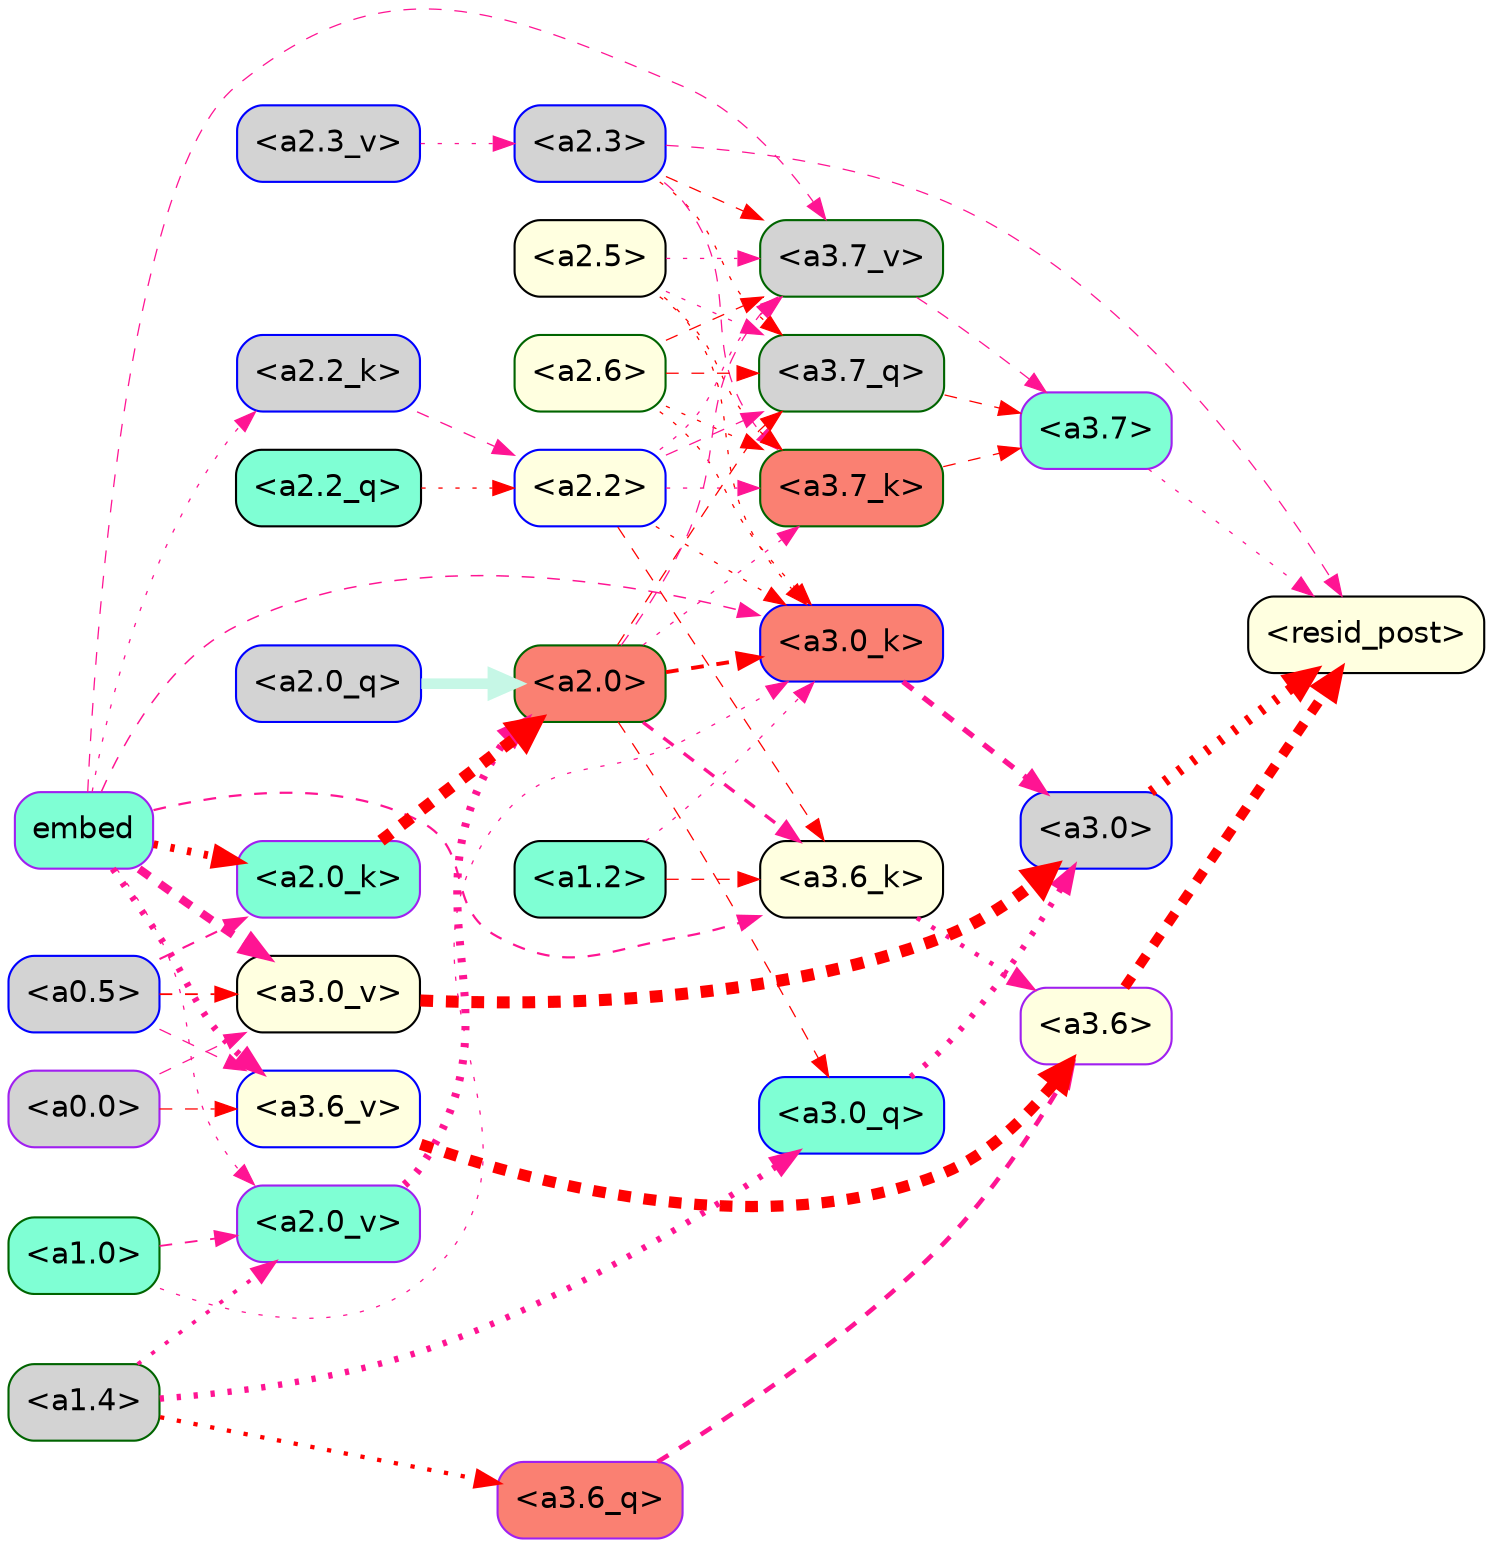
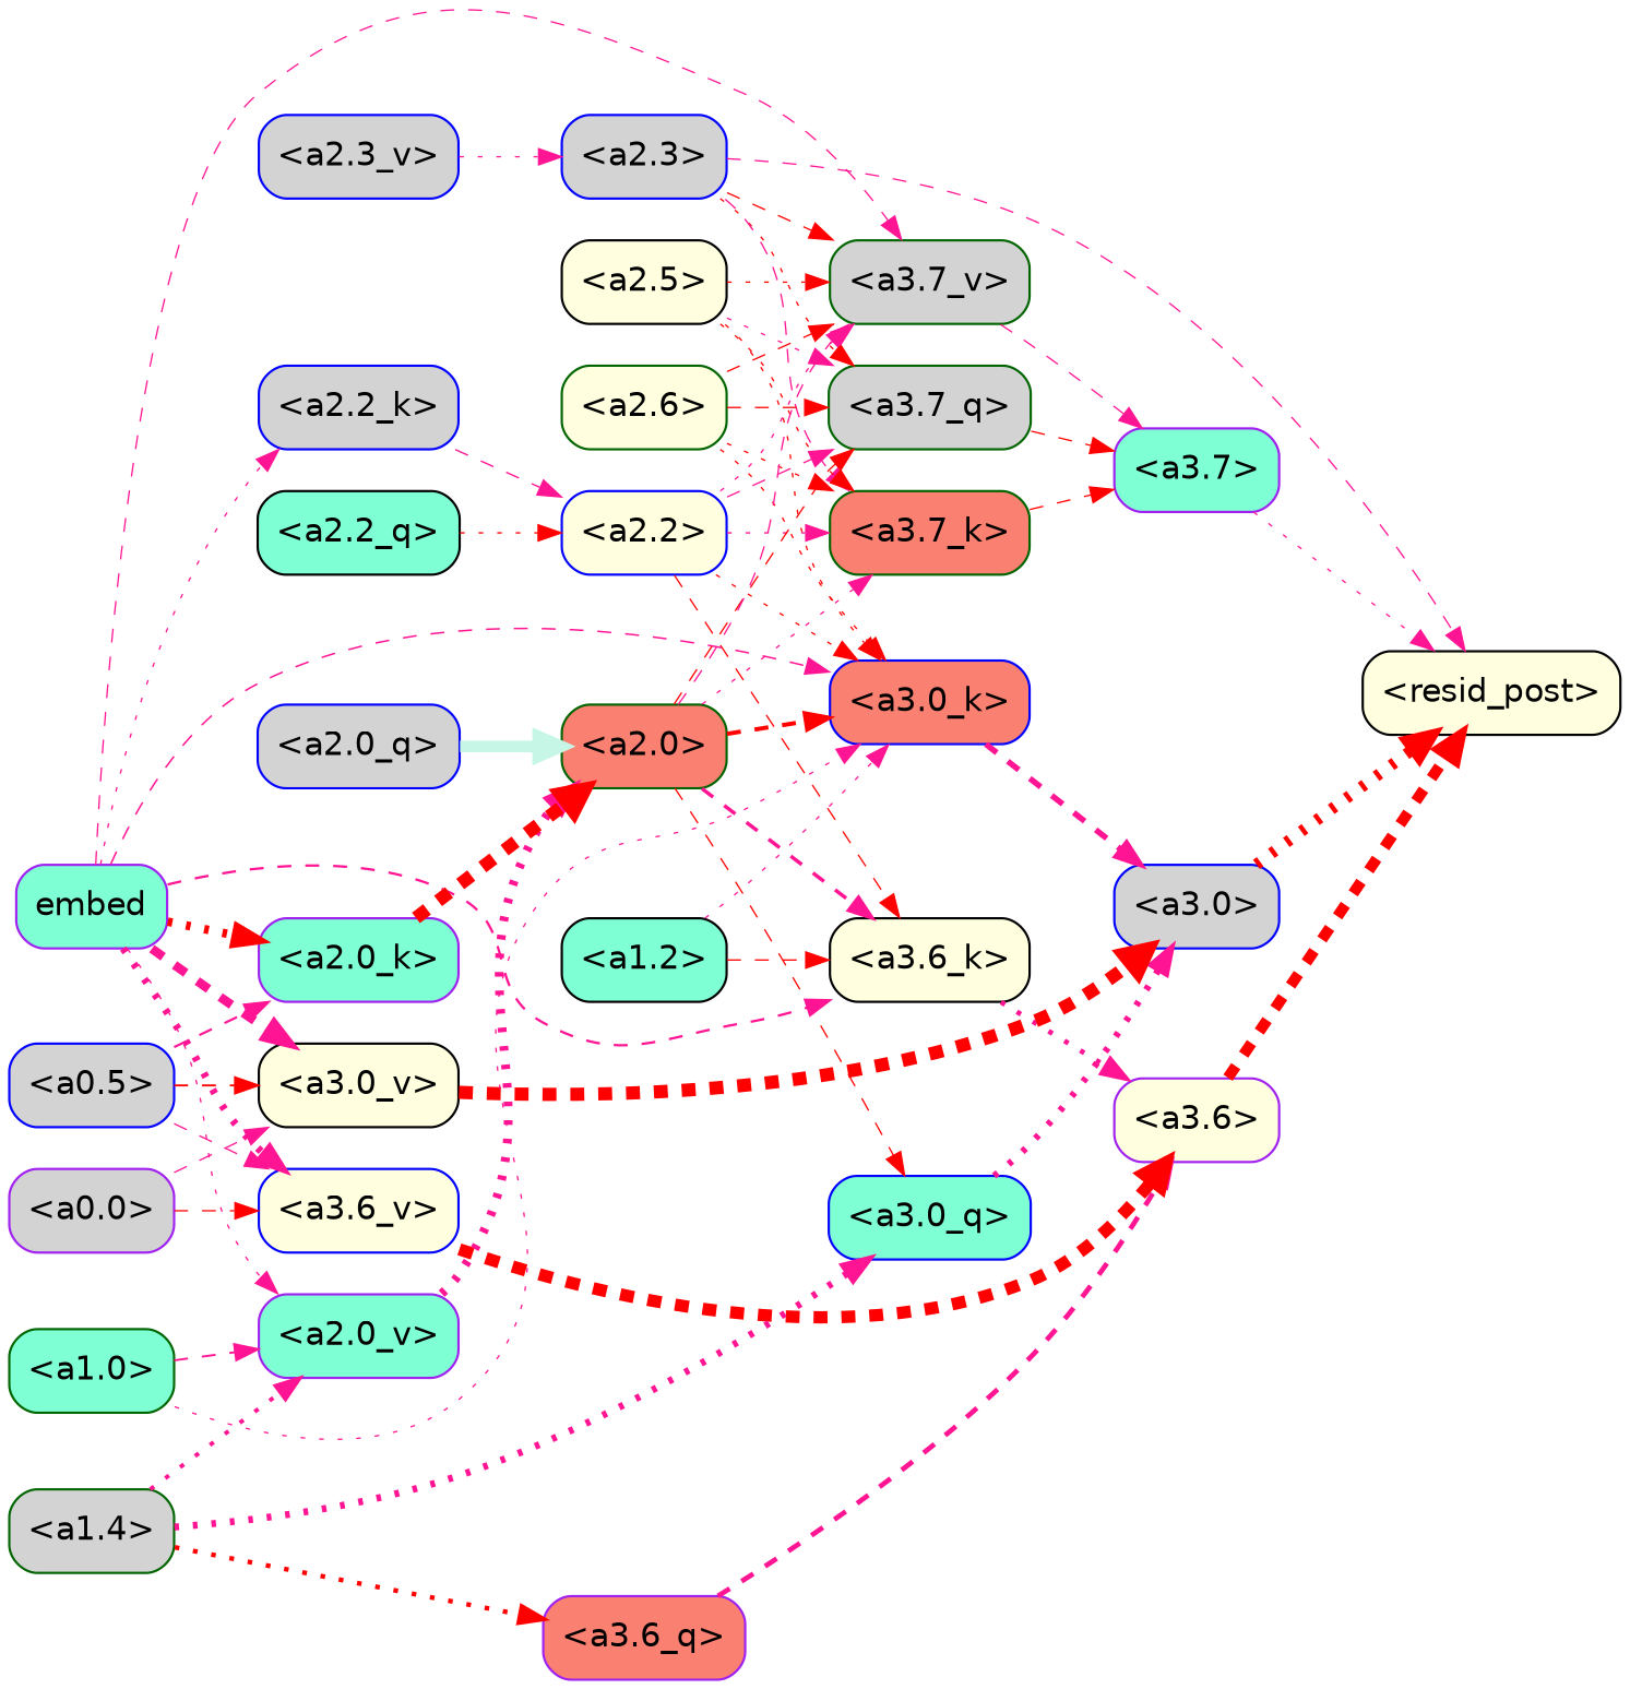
  strict digraph {
    rankdir=LR
    splines=true
    node [color=blue fillcolor=lightgrey fontname=Helvetica shape=box style="filled, rounded"]
    edge [color=deeppink penwidth=0.6 style=dashed]
    "<a3.7>" [color=purple fillcolor=aquamarine]
    "<resid_post>" [color=black fillcolor=lightyellow]
    "<a3.6>" [color=purple fillcolor=lightyellow]
    "<a3.0>"
    "<a2.3>"
    "<a3.7_q>" [color=darkgreen]
    "<a3.7_k>" [color=darkgreen fillcolor=salmon]
    "<a3.7_v>" [color=darkgreen]
    "<a3.6_q>" [color=purple fillcolor=salmon]
    "<a3.0_q>" [fillcolor=aquamarine]
    "<a3.6_k>" [color=black fillcolor=lightyellow]
    "<a3.0_k>" [fillcolor=salmon]
    "<a3.6_v>" [fillcolor=lightyellow]
    "<a3.0_v>" [color=black fillcolor=lightyellow]
    "<a2.6>" [color=darkgreen fillcolor=lightyellow]
    "<a2.5>" [color=black fillcolor=lightyellow]
    "<a2.2>" [fillcolor=lightyellow]
    "<a2.0>" [color=darkgreen fillcolor=salmon]
    "<a1.4>" [color=darkgreen]
    "<a2.0_v>" [color=purple fillcolor=aquamarine]
    "<a1.2>" [color=black fillcolor=aquamarine]
    embed [color=purple fillcolor=aquamarine]
    "<a2.2_k>"
    "<a2.0_k>" [color=purple fillcolor=aquamarine]
    "<a1.0>" [color=darkgreen fillcolor=aquamarine]
    "<a0.5>"
    "<a0.0>" [color=purple]
    "<a2.2_q>" [color=black fillcolor=aquamarine]
    "<a2.0_q>"
    "<a2.3_v>"
    "<a3.7>" -> "<resid_post>" [style=dotted]
    "<a3.6>" -> "<resid_post>" [color=red penwidth=4.751592040061951]
    "<a3.0>" -> "<resid_post>" [color=red penwidth=4.904066681861877 style=dotted]
    "<a2.3>" -> "<resid_post>"
    "<a2.3>" -> "<a3.7_q>" [color=red style=dotted]
    "<a2.3>" -> "<a3.7_k>"
    "<a2.3>" -> "<a3.7_v>" [color=red]
    "<a3.7_q>" -> "<a3.7>" [color=red]
    "<a3.7_k>" -> "<a3.7>" [color=red]
    "<a3.7_v>" -> "<a3.7>"
    "<a3.6_q>" -> "<a3.6>" [penwidth=2.160832464694977]
    "<a3.0_q>" -> "<a3.0>" [penwidth=2.870753765106201 style=dotted]
    "<a3.6_k>" -> "<a3.6>" [penwidth=2.13908451795578 style=dotted]
    "<a3.0_k>" -> "<a3.0>" [penwidth=2.520303964614868]
    "<a3.6_v>" -> "<a3.6>" [color=red penwidth=5.297133803367615]
    "<a3.0_v>" -> "<a3.0>" [color=red penwidth=5.680712580680847]
    "<a2.6>" -> "<a3.7_q>" [color=red]
    "<a2.6>" -> "<a3.7_k>" [color=red style=dotted]
    "<a2.6>" -> "<a3.7_v>" [color=red]
    "<a2.6>" -> "<a3.0_k>" [color=red style=dotted]
    "<a2.5>" -> "<a3.7_q>" [style=dotted]
    "<a2.5>" -> "<a3.7_k>" [color=red style=dotted]
-   "<a2.5>" -> "<a3.7_v>" [style=dotted]
+   "<a2.5>" -> "<a3.7_v>" [color=red style=dotted]
    "<a2.5>" -> "<a3.0_k>" [color=red style=dotted]
    "<a2.2>" -> "<a3.7_q>"
    "<a2.2>" -> "<a3.7_k>" [style=dotted]
    "<a2.2>" -> "<a3.7_v>" [style=dotted]
    "<a2.2>" -> "<a3.6_k>" [color=red]
    "<a2.2>" -> "<a3.0_k>" [color=red style=dotted]
    "<a2.0>" -> "<a3.7_q>" [color=red]
    "<a2.0>" -> "<a3.7_k>" [style=dotted]
    "<a2.0>" -> "<a3.7_v>"
    "<a2.0>" -> "<a3.0_q>" [color=red]
    "<a2.0>" -> "<a3.6_k>" [penwidth=1.5897698998451233]
    "<a2.0>" -> "<a3.0_k>" [color=red penwidth=1.8405593037605286]
    "<a1.4>" -> "<a3.6_q>" [color=red penwidth=2.0260728895664215 style=dotted]
    "<a1.4>" -> "<a3.0_q>" [penwidth=3.0185627341270447 style=dotted]
    "<a1.4>" -> "<a2.0_v>" [penwidth=1.7970525026321411 style=dotted]
    "<a2.0_v>" -> "<a2.0>" [penwidth=3.781584322452545 style=dotted]
    "<a1.2>" -> "<a3.6_k>" [color=red]
    "<a1.2>" -> "<a3.0_k>" [style=dotted]
    embed -> "<a3.7_v>"
    embed -> "<a3.6_k>" [penwidth=1.046662151813507]
    embed -> "<a3.0_k>" [penwidth=0.6995279788970947]
    embed -> "<a3.6_v>" [penwidth=3.1840110421180725 style=dotted]
    embed -> "<a3.0_v>" [penwidth=3.9005755856633186]
    embed -> "<a2.0_v>" [style=dotted]
    embed -> "<a2.2_k>" [style=dotted]
    embed -> "<a2.0_k>" [color=red penwidth=3.6898754835128784 style=dotted]
    "<a2.2_k>" -> "<a2.2>" [penwidth=0.6304321400821209]
    "<a2.0_k>" -> "<a2.0>" [color=red penwidth=5.6445024609565735]
    "<a1.0>" -> "<a3.0_k>" [style=dotted]
    "<a1.0>" -> "<a2.0_v>" [penwidth=0.8836666345596313]
    "<a0.5>" -> "<a3.6_v>"
    "<a0.5>" -> "<a3.0_v>" [color=red penwidth=0.8493617177009583]
    "<a0.5>" -> "<a2.0_k>" [penwidth=0.9942188858985901]
    "<a0.0>" -> "<a3.6_v>" [color=red]
    "<a0.0>" -> "<a3.0_v>"
    "<a2.2_q>" -> "<a2.2>" [color=red style=dotted]
    "<a2.0_q>" -> "<a2.0>" [color="#c6f7e6" penwidth=5.0040658712387085 style=""]
    "<a2.3_v>" -> "<a2.3>" [style=dotted]
  }
